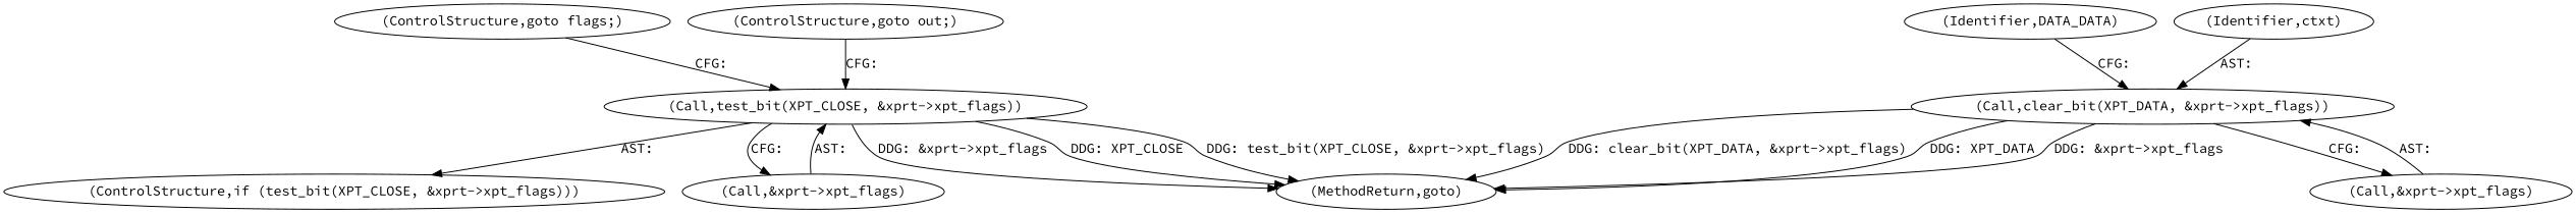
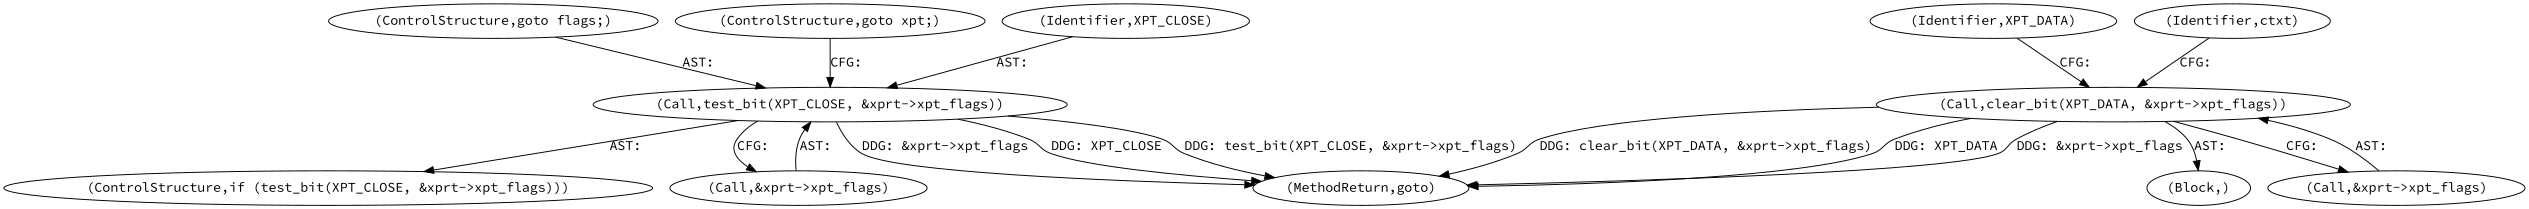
  digraph {
    fontname="Source Code Pro"
    node [fontname="Source Code Pro"]
    edge [fontname="Source Code Pro"]
    n1 [label="(Call,test_bit(XPT_CLOSE, &xprt->xpt_flags))"]
    n2 [label="(ControlStructure,if (test_bit(XPT_CLOSE, &xprt->xpt_flags)))"]
    n3 [label="(Call,&xprt->xpt_flags)"]
    n4 [label="(MethodReturn,goto)"]
    n5 [label="(Call,clear_bit(XPT_DATA, &xprt->xpt_flags))"]
+   n6 [label="(Block,)"]
    n7 [label="(Call,&xprt->xpt_flags)"]
    n8 [label="(ControlStructure,goto flags;)"]
-   n9 [label="(Identifier,DATA_DATA)"]
+   n9 [label="(Identifier,XPT_DATA)"]
    n10 [label="(Identifier,ctxt)"]
-   n11 [label="(ControlStructure,goto out;)"]
+   n11 [label="(ControlStructure,goto xpt;)"]
+   n12 [label="(Identifier,XPT_CLOSE)"]
    n1 -> n2 [label="AST: "]
    n1 -> n3 [label="CFG: "]
    n1 -> n4 [label="DDG: &xprt->xpt_flags"]
    n1 -> n4 [label="DDG: XPT_CLOSE"]
    n1 -> n4 [label="DDG: test_bit(XPT_CLOSE, &xprt->xpt_flags)"]
    n3 -> n1 [label="AST: "]
    n5 -> n4 [label="DDG: clear_bit(XPT_DATA, &xprt->xpt_flags)"]
    n5 -> n4 [label="DDG: XPT_DATA"]
    n5 -> n4 [label="DDG: &xprt->xpt_flags"]
+   n5 -> n6 [label="AST: "]
    n5 -> n7 [label="CFG: "]
    n7 -> n5 [label="AST: "]
-   n8 -> n1 [label="CFG: "]
+   n8 -> n1 [label="AST: "]
    n9 -> n5 [label="CFG: "]
-   n10 -> n5 [label="AST: "]
+   n10 -> n5 [label="CFG: "]
    n11 -> n1 [label="CFG: "]
+   n12 -> n1 [label="AST: "]
  }
